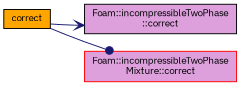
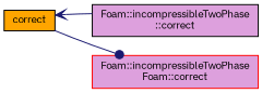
  digraph {
    fontname="IBM Plex Sans"
    rankdir=LR
    node [color=black fillcolor=plum fontname="IBM Plex Sans" fontsize=10 shape=record style=filled]
    edge [color=midnightblue fontname="IBM Plex Sans" fontsize=10 labelfontname=FreeSans labelfontsize=10 style=solid]
    n1 [fillcolor=orange fontcolor=black height=0.2 label=correct width=0.4]
    n2 [height=0.2 label="Foam::incompressibleTwoPhase\l::correct" width=0.4]
-   n3 [color=red height=0.2 label="Foam::incompressibleTwoPhase\lMixture::correct" width=0.4]
-   n1 -> n2 [arrowhead=vee]
+   n3 [color=red height=0.2 label="Foam::incompressibleTwoPhase\lFoam::correct" width=0.4]
+   n2 -> n1 [arrowhead=vee]
    n1 -> n3 [arrowhead=dot]
  }
